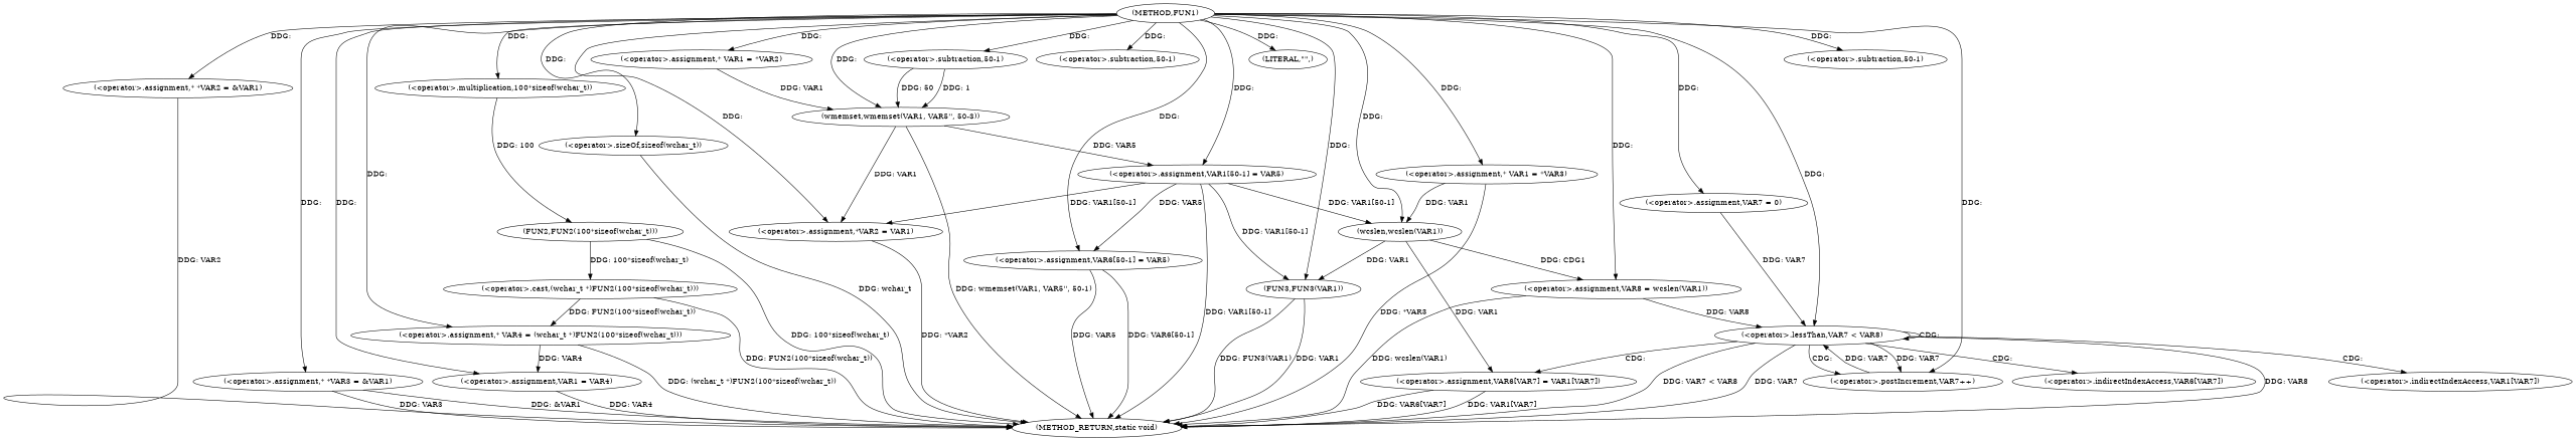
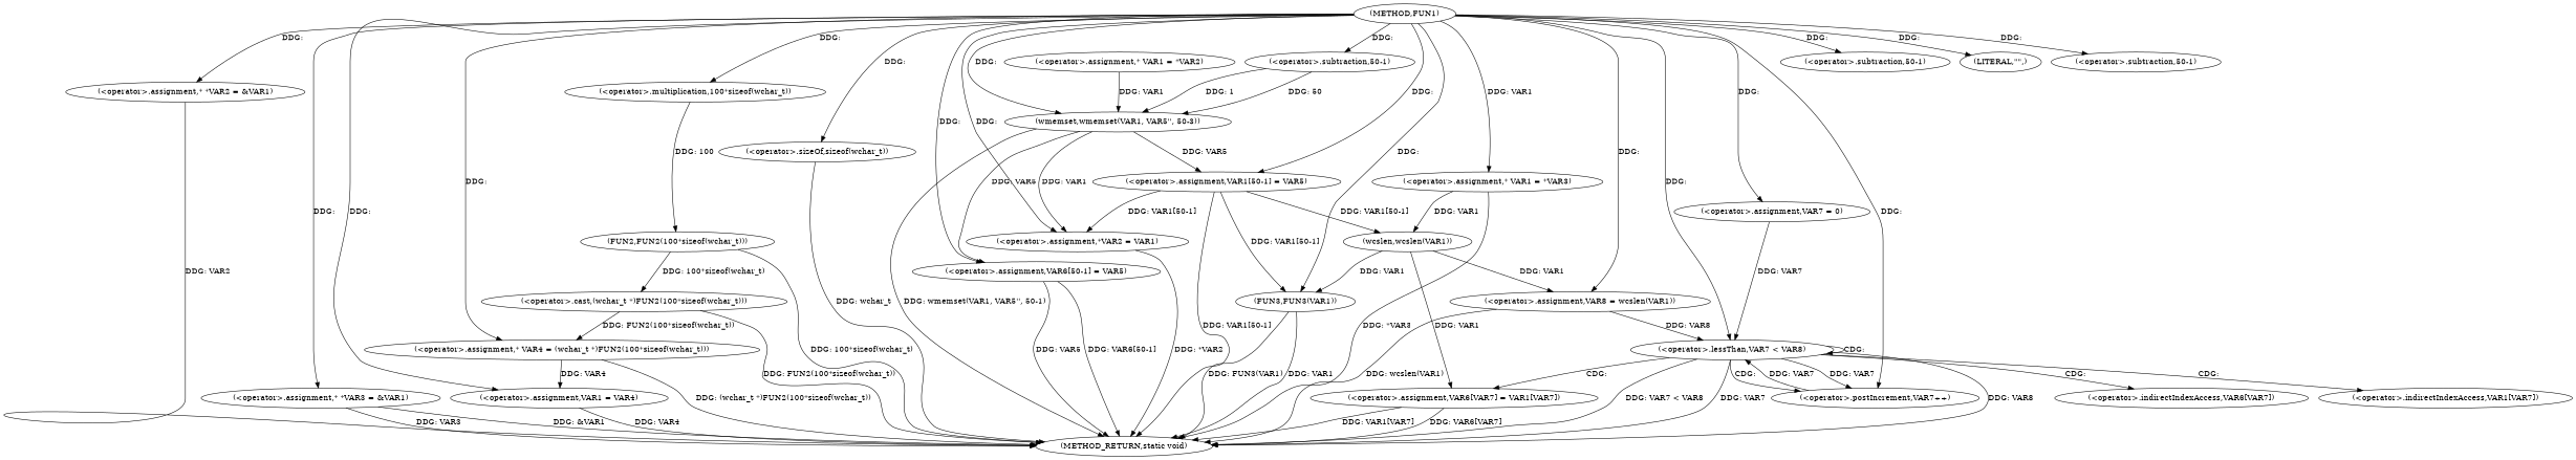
  digraph {
    n1 [label="(METHOD,FUN1)"]
    n2 [label="(<operator>.assignment,* *VAR2 = &VAR1)"]
    n3 [label="(<operator>.assignment,* *VAR3 = &VAR1)"]
    n4 [label="(<operator>.assignment,* VAR4 = (wchar_t *)FUN2(100*sizeof(wchar_t)))"]
    n5 [label="(<operator>.multiplication,100*sizeof(wchar_t))"]
    n6 [label="(<operator>.sizeOf,sizeof(wchar_t))"]
    n7 [label="(<operator>.assignment,VAR1 = VAR4)"]
    n8 [label="(<operator>.assignment,* VAR1 = *VAR2)"]
    n9 [label="(wmemset,wmemset(VAR1, VAR5'', 50-3))"]
    n10 [label="(<operator>.subtraction,50-1)"]
    n11 [label="(<operator>.assignment,VAR1[50-1] = VAR5)"]
    n12 [label="(<operator>.subtraction,50-1)"]
    n13 [label="(<operator>.assignment,*VAR2 = VAR1)"]
    n14 [label="(<operator>.assignment,* VAR1 = *VAR3)"]
    n15 [label="(LITERAL,\"\",)"]
    n16 [label="(<operator>.assignment,VAR8 = wcslen(VAR1))"]
    n17 [label="(wcslen,wcslen(VAR1))"]
    n18 [label="(<operator>.assignment,VAR7 = 0)"]
    n19 [label="(<operator>.lessThan,VAR7 < VAR8)"]
    n20 [label="(<operator>.postIncrement,VAR7++)"]
    n21 [label="(<operator>.assignment,VAR6[50-1] = VAR5)"]
    n22 [label="(<operator>.subtraction,50-1)"]
    n23 [label="(FUN3,FUN3(VAR1))"]
    n24 [label="(METHOD_RETURN,static void)"]
    n25 [label="(FUN2,FUN2(100*sizeof(wchar_t)))"]
    n26 [label="(<operator>.assignment,VAR6[VAR7] = VAR1[VAR7])"]
    n27 [label="(<operator>.indirectIndexAccess,VAR6[VAR7])"]
    n28 [label="(<operator>.indirectIndexAccess,VAR1[VAR7])"]
    n29 [label="(<operator>.cast,(wchar_t *)FUN2(100*sizeof(wchar_t)))"]
    n1 -> n2 [label="DDG: "]
    n1 -> n3 [label="DDG: "]
    n1 -> n4 [label="DDG: "]
    n1 -> n5 [label="DDG: "]
    n1 -> n6 [label="DDG: "]
    n1 -> n7 [label="DDG: "]
-   n1 -> n8 [label="DDG: "]
    n1 -> n9 [label="DDG: "]
    n1 -> n10 [label="DDG: "]
    n1 -> n11 [label="DDG: "]
    n1 -> n12 [label="DDG: "]
    n1 -> n13 [label="DDG: "]
-   n1 -> n14 [label="DDG: "]
+   n1 -> n14 [label="DDG: VAR1"]
    n1 -> n15 [label="DDG: "]
    n1 -> n16 [label="DDG: "]
-   n1 -> n17 [label="DDG: "]
    n1 -> n18 [label="DDG: "]
    n1 -> n19 [label="DDG: "]
    n1 -> n20 [label="DDG: "]
    n1 -> n21 [label="DDG: "]
    n1 -> n22 [label="DDG: "]
    n1 -> n23 [label="DDG: "]
    n2 -> n24 [label="DDG: VAR2"]
    n3 -> n24 [label="DDG: VAR3"]
    n3 -> n24 [label="DDG: &VAR1"]
    n4 -> n7 [label="DDG: VAR4"]
    n4 -> n24 [label="DDG: (wchar_t *)FUN2(100*sizeof(wchar_t))"]
    n5 -> n25 [label="DDG: 100"]
    n6 -> n24 [label="DDG: wchar_t"]
    n7 -> n24 [label="DDG: VAR4"]
    n8 -> n9 [label="DDG: VAR1"]
    n9 -> n11 [label="DDG: VAR5"]
    n9 -> n13 [label="DDG: VAR1"]
-   n11 -> n21 [label="DDG: VAR5"]
+   n9 -> n21 [label="DDG: VAR5"]
    n9 -> n24 [label="DDG: wmemset(VAR1, VAR5'', 50-1)"]
    n10 -> n9 [label="DDG: 50"]
    n10 -> n9 [label="DDG: 1"]
    n11 -> n13 [label="DDG: VAR1[50-1]"]
    n11 -> n17 [label="DDG: VAR1[50-1]"]
    n11 -> n23 [label="DDG: VAR1[50-1]"]
    n11 -> n24 [label="DDG: VAR1[50-1]"]
    n13 -> n24 [label="DDG: *VAR2"]
    n14 -> n17 [label="DDG: VAR1"]
    n14 -> n24 [label="DDG: *VAR3"]
    n16 -> n19 [label="DDG: VAR8"]
    n16 -> n24 [label="DDG: wcslen(VAR1)"]
-   n17 -> n16 [label="DDG: CDG1"]
+   n17 -> n16 [label="DDG: VAR1"]
    n17 -> n23 [label="DDG: VAR1"]
    n17 -> n26 [label="DDG: VAR1"]
    n18 -> n19 [label="DDG: VAR7"]
    n19 -> n19 [label="CDG: "]
    n19 -> n20 [label="DDG: VAR7"]
    n19 -> n20 [label="CDG: "]
    n19 -> n24 [label="DDG: VAR8"]
    n19 -> n24 [label="DDG: VAR7 < VAR8"]
    n19 -> n24 [label="DDG: VAR7"]
    n19 -> n26 [label="CDG: "]
    n19 -> n27 [label="CDG: "]
    n19 -> n28 [label="CDG: "]
    n20 -> n19 [label="DDG: VAR7"]
    n21 -> n24 [label="DDG: VAR6[50-1]"]
    n21 -> n24 [label="DDG: VAR5"]
    n23 -> n24 [label="DDG: FUN3(VAR1)"]
    n23 -> n24 [label="DDG: VAR1"]
    n25 -> n24 [label="DDG: 100*sizeof(wchar_t)"]
    n25 -> n29 [label="DDG: 100*sizeof(wchar_t)"]
    n26 -> n24 [label="DDG: VAR1[VAR7]"]
    n26 -> n24 [label="DDG: VAR6[VAR7]"]
    n29 -> n4 [label="DDG: FUN2(100*sizeof(wchar_t))"]
    n29 -> n24 [label="DDG: FUN2(100*sizeof(wchar_t))"]
  }
